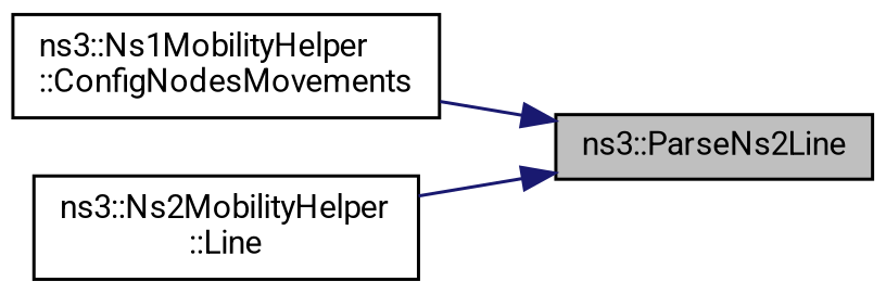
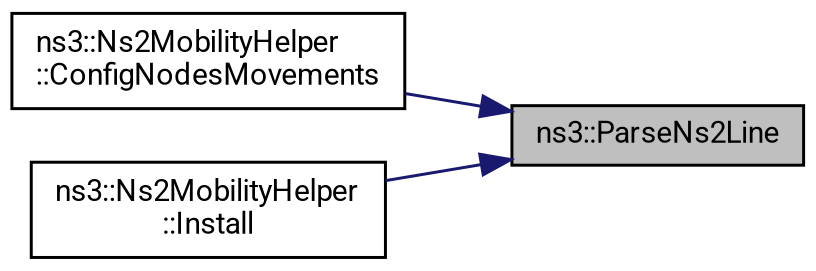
  digraph {
    fontname=Roboto
    rankdir=RL
    node [color=black fillcolor=white fontname=Roboto fontsize=10 shape=record style=filled]
    edge [color=midnightblue dir=back fontname=Roboto fontsize=10 labelfontname=Helvetica labelfontsize=10 style=solid]
    n1 [fillcolor=grey75 fontcolor=black height=0.2 label="ns3::ParseNs2Line" width=0.4]
-   n2 [height=0.2 label="ns3::Ns1MobilityHelper\l::ConfigNodesMovements" width=0.4]
-   n3 [height=0.2 label="ns3::Ns2MobilityHelper\l::Line" width=0.4]
+   n2 [height=0.2 label="ns3::Ns2MobilityHelper\l::ConfigNodesMovements" width=0.4]
+   n3 [height=0.2 label="ns3::Ns2MobilityHelper\l::Install" width=0.4]
    n1 -> n2
    n1 -> n3
  }
